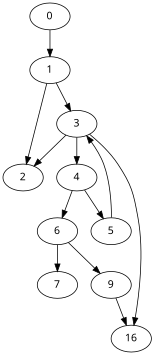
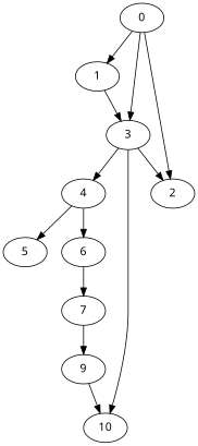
  digraph {
    fontname="Noto Sans"
    node [fontname="Noto Sans"]
    edge [fontname="Noto Sans"]
    0
    1
    3
    2
    4
-   10 [label=16]
+   10
    5
    6
    7
    9
    0 -> 1
-   5 -> 3
+   0 -> 3
    1 -> 3
-   1 -> 2
+   0 -> 2
    3 -> 2
    3 -> 4
    3 -> 10
    4 -> 5
    4 -> 6
    6 -> 7
-   6 -> 9
+   7 -> 9
    9 -> 10
  }
